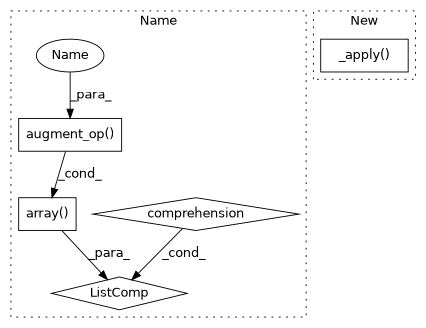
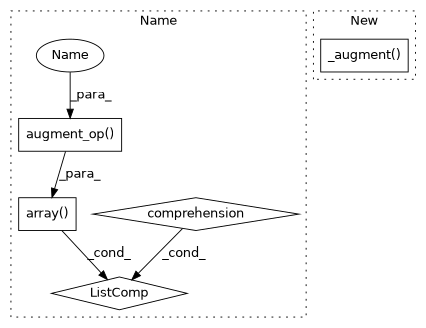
  digraph {
    fontname="DejaVu Sans"
    node [a=75 fontname="DejaVu Sans" shape=box]
    edge [fontname="DejaVu Sans"]
    n1 [l="16,1" label="augment_op()" s="1101,1119"]
    n2 [a=45 l=3 label=comprehension s=1122 shape=diamond]
    n3 [l="9,1" label="array()" s="1092,1120"]
    n4 [a=106 l=50 label=ListComp s=1091 shape=diamond]
    n5 [a=87 l=2 label=Name s=1117 shape=ellipse]
-   n6 [l="12,1" label="_apply()" s="2321,2340"]
+   n6 [l="12,1" label="_augment()" s="2321,2340"]
    subgraph cluster_1 {
      label=Name
      style=dotted
      n1
      n2
      n3
      n4
      n5
    }
    subgraph cluster_2 {
      label=New
      style=dotted
      n6
    }
-   n1 -> n3 [label=_cond_]
+   n1 -> n3 [label=_para_]
    n2 -> n4 [label=_cond_]
-   n3 -> n4 [label=_para_]
+   n3 -> n4 [label=_cond_]
    n5 -> n1 [label=_para_]
  }
